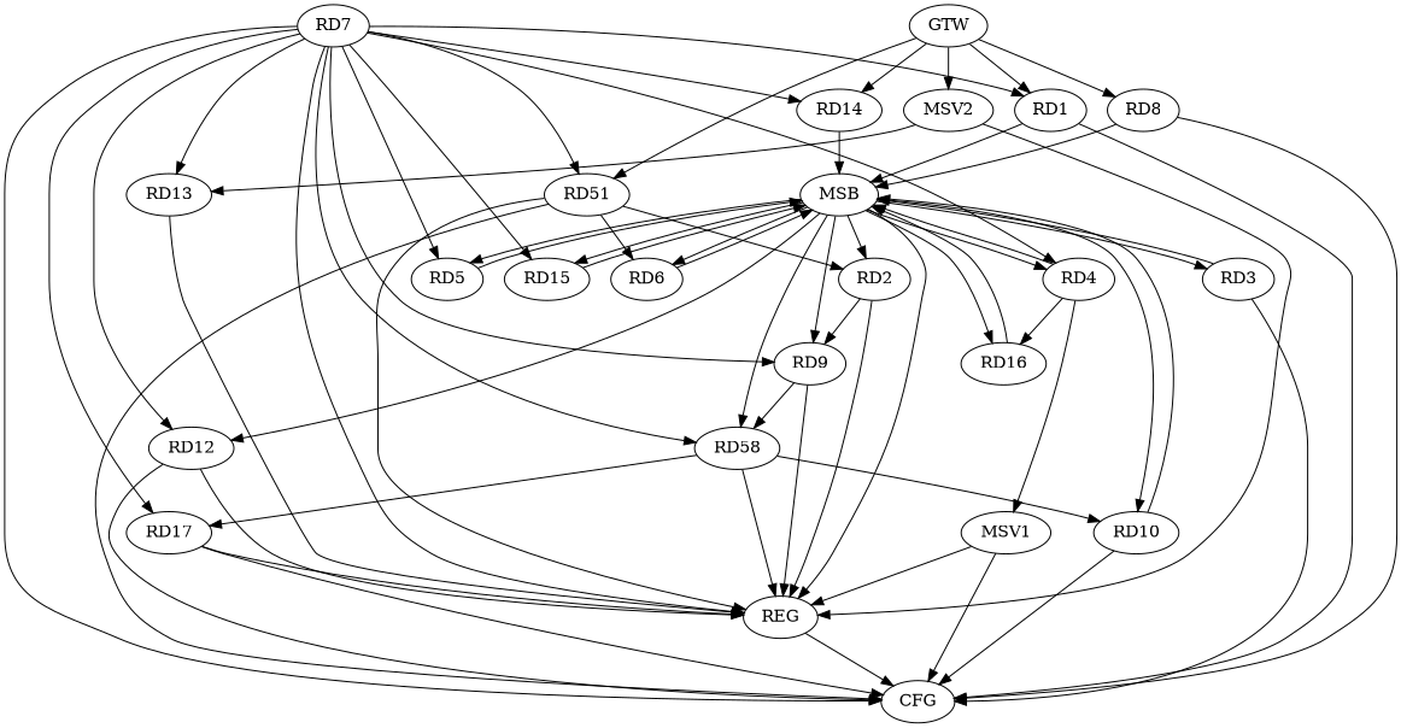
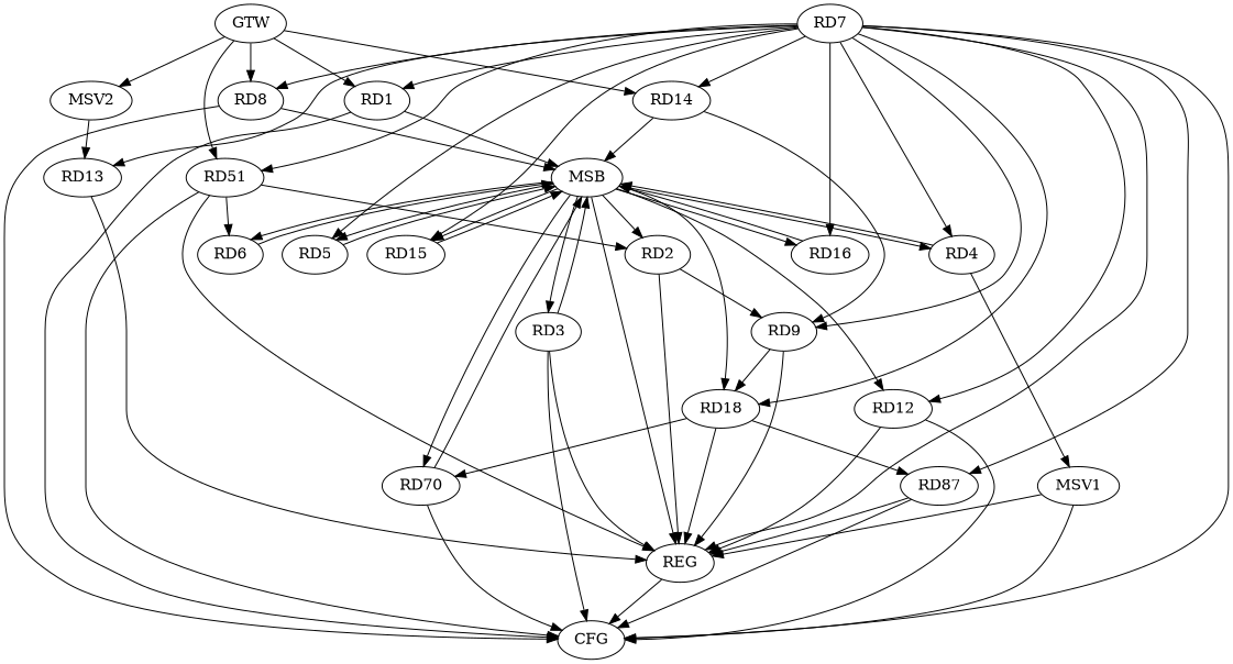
  strict digraph {
    n1 [label=RD1]
    n2 [label=MSB]
    n3 [label=CFG]
    n4 [label=RD2]
    n5 [label=RD9]
    n6 [label=REG]
    n7 [label=RD3]
    n8 [label=RD4]
    n9 [label=RD5]
    n10 [label=RD6]
    n11 [label=RD12]
    n12 [label=RD15]
    n13 [label=RD16]
-   n14 [label=RD58]
-   n15 [label=RD10]
+   n14 [label=RD18]
+   n15 [label=RD70]
    n16 [label=MSV1]
    n17 [label=RD7]
    n18 [label=RD8]
    n19 [label=RD51]
    n20 [label=RD13]
    n21 [label=RD14]
-   n22 [label=RD17]
+   n22 [label=RD87]
    n23 [label=GTW]
    n24 [label=MSV2]
    n1 -> n2
    n1 -> n3
    n2 -> n4
-   n2 -> n5
+   n21 -> n5
    n2 -> n6
    n2 -> n7
    n2 -> n8
    n2 -> n9
    n2 -> n10
    n2 -> n11
    n2 -> n12
    n2 -> n13
    n2 -> n14
    n2 -> n15
    n4 -> n5
    n4 -> n6
    n5 -> n6
    n5 -> n14
    n6 -> n3
    n7 -> n2
    n7 -> n3
    n8 -> n2
    n8 -> n16
    n9 -> n2
    n10 -> n2
    n11 -> n3
    n11 -> n6
    n12 -> n2
    n13 -> n2
    n14 -> n6
    n14 -> n15
    n14 -> n22
    n15 -> n2
    n15 -> n3
    n16 -> n3
    n16 -> n6
    n17 -> n1
    n17 -> n3
    n17 -> n5
    n17 -> n6
    n17 -> n8
    n17 -> n9
    n17 -> n11
    n17 -> n12
-   n8 -> n13
+   n17 -> n13
    n17 -> n14
+   n17 -> n18
    n17 -> n19
    n17 -> n20
    n17 -> n21
    n17 -> n22
    n18 -> n2
    n18 -> n3
    n19 -> n3
    n19 -> n4
    n19 -> n6
    n19 -> n10
    n20 -> n6
    n21 -> n2
    n22 -> n3
    n22 -> n6
    n23 -> n1
    n23 -> n18
    n23 -> n19
    n23 -> n21
    n23 -> n24
-   n24 -> n6
+   n7 -> n6
    n24 -> n20
  }
